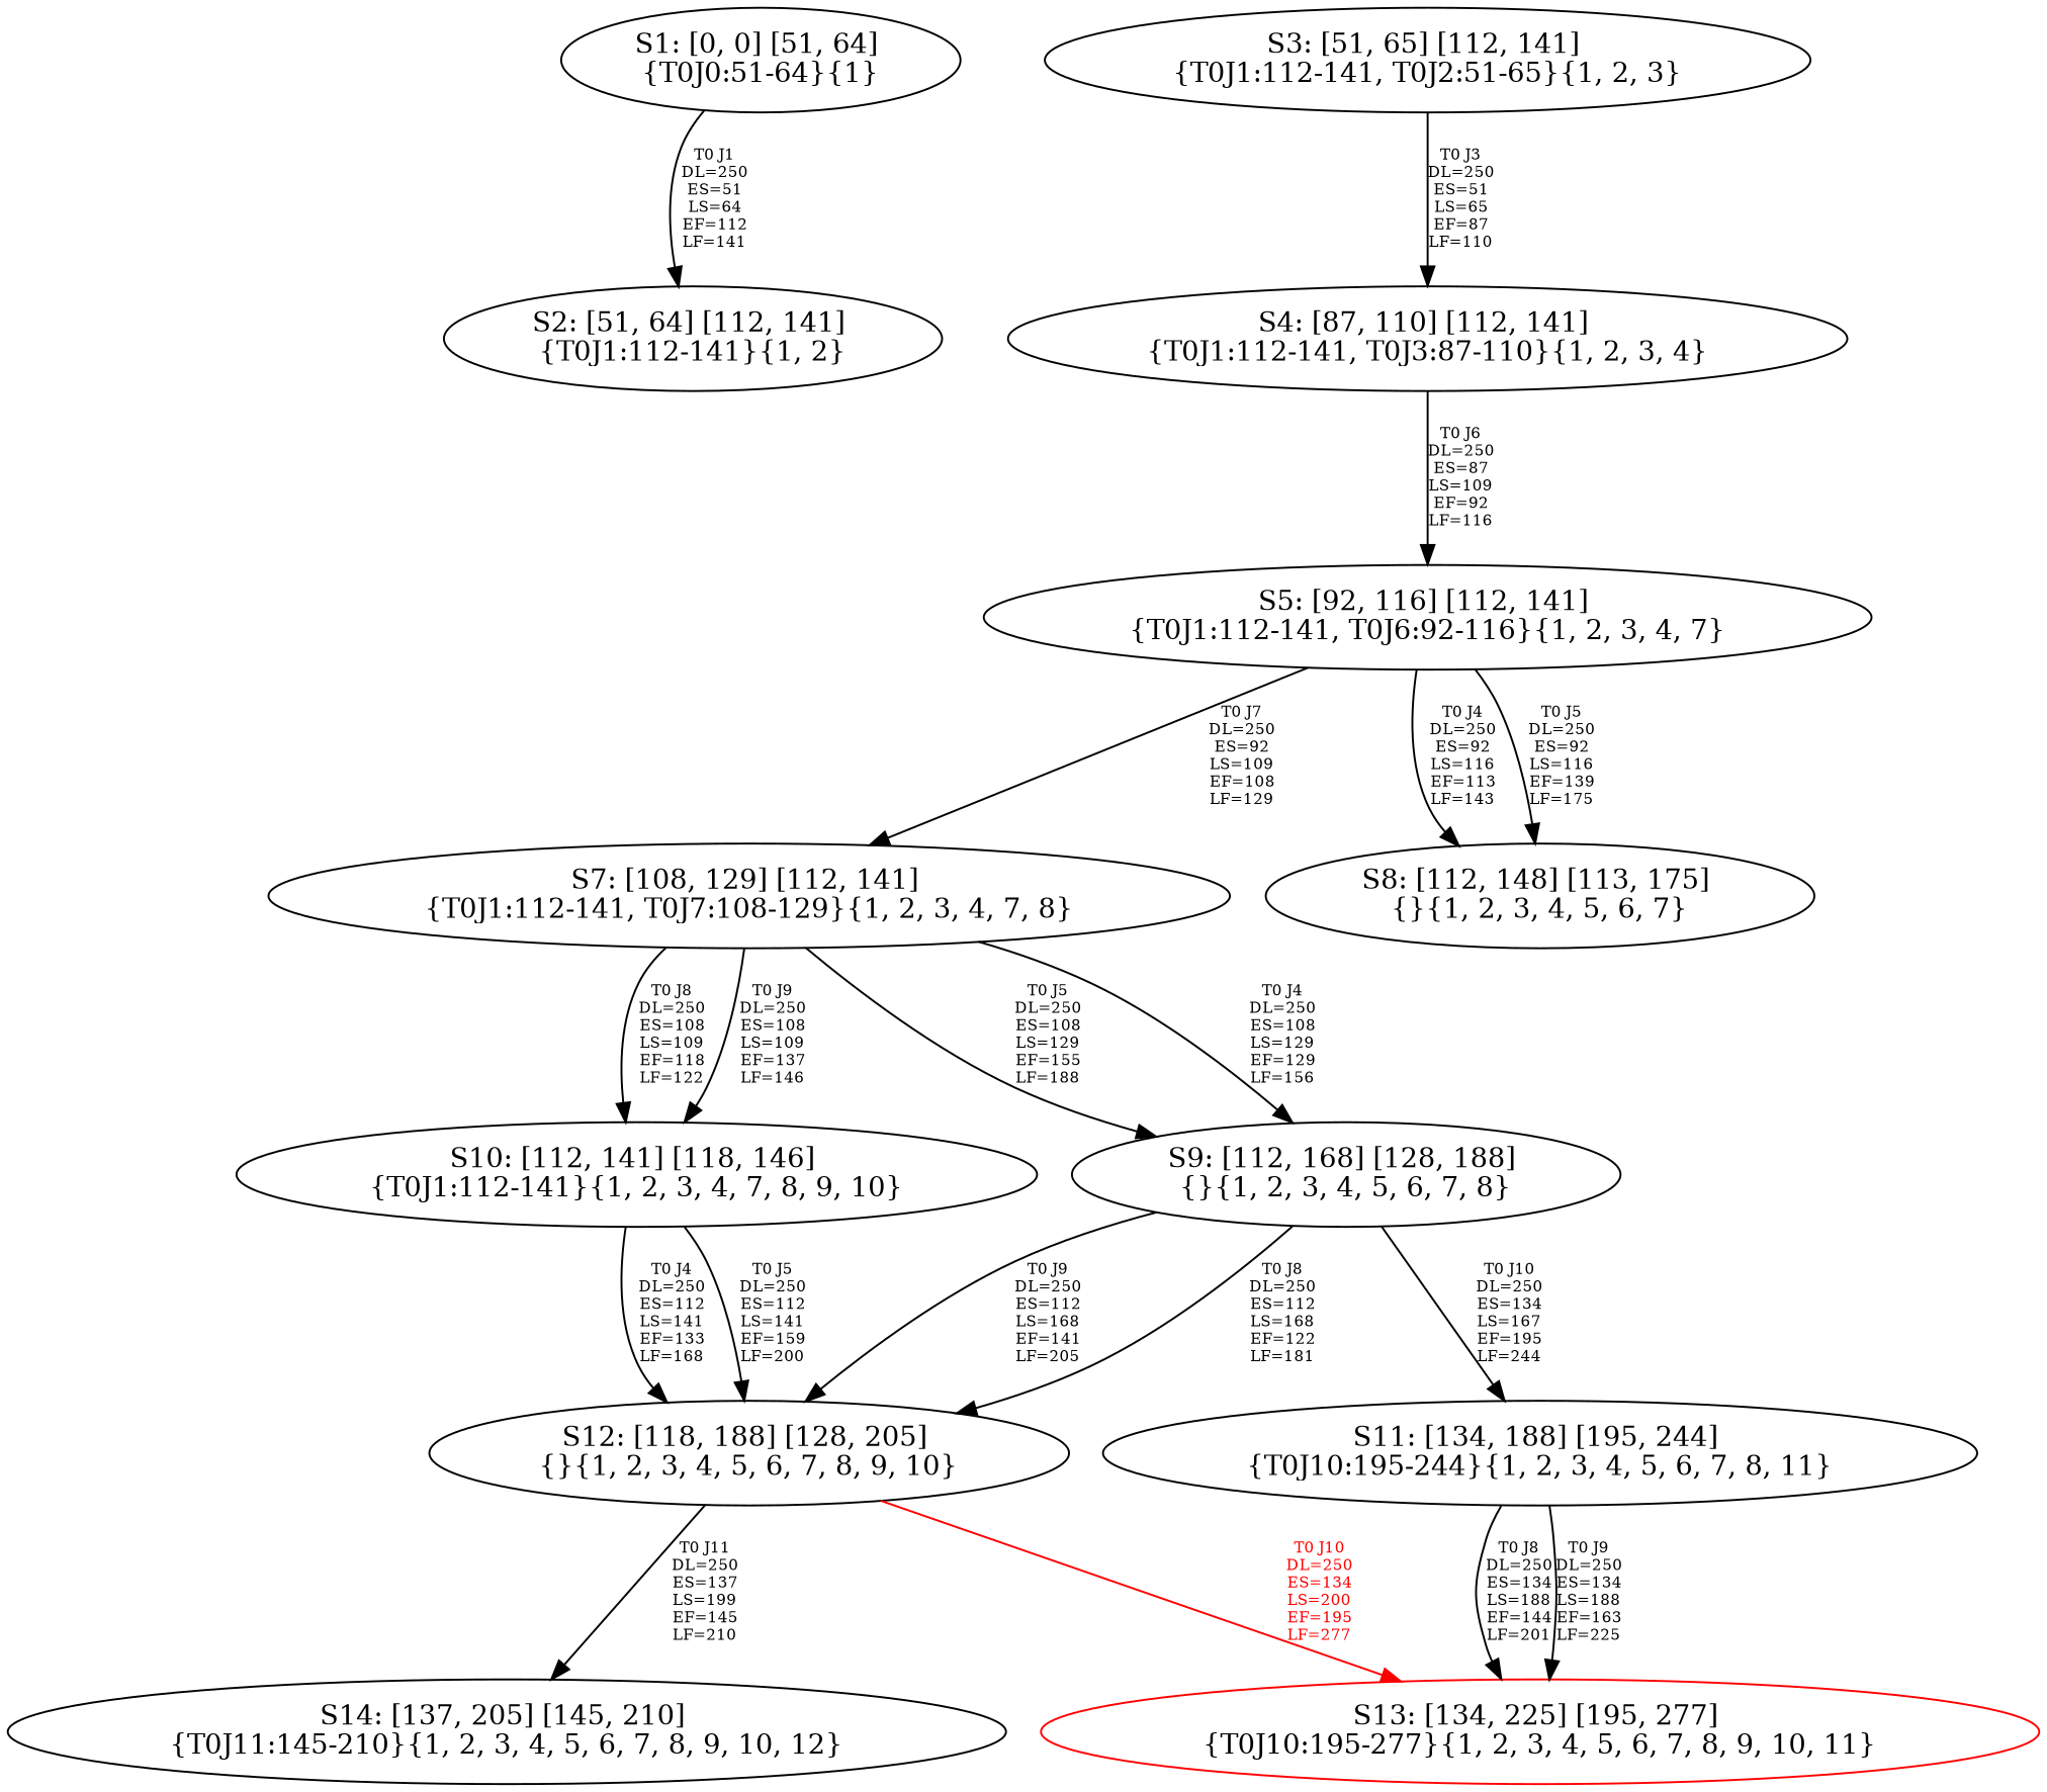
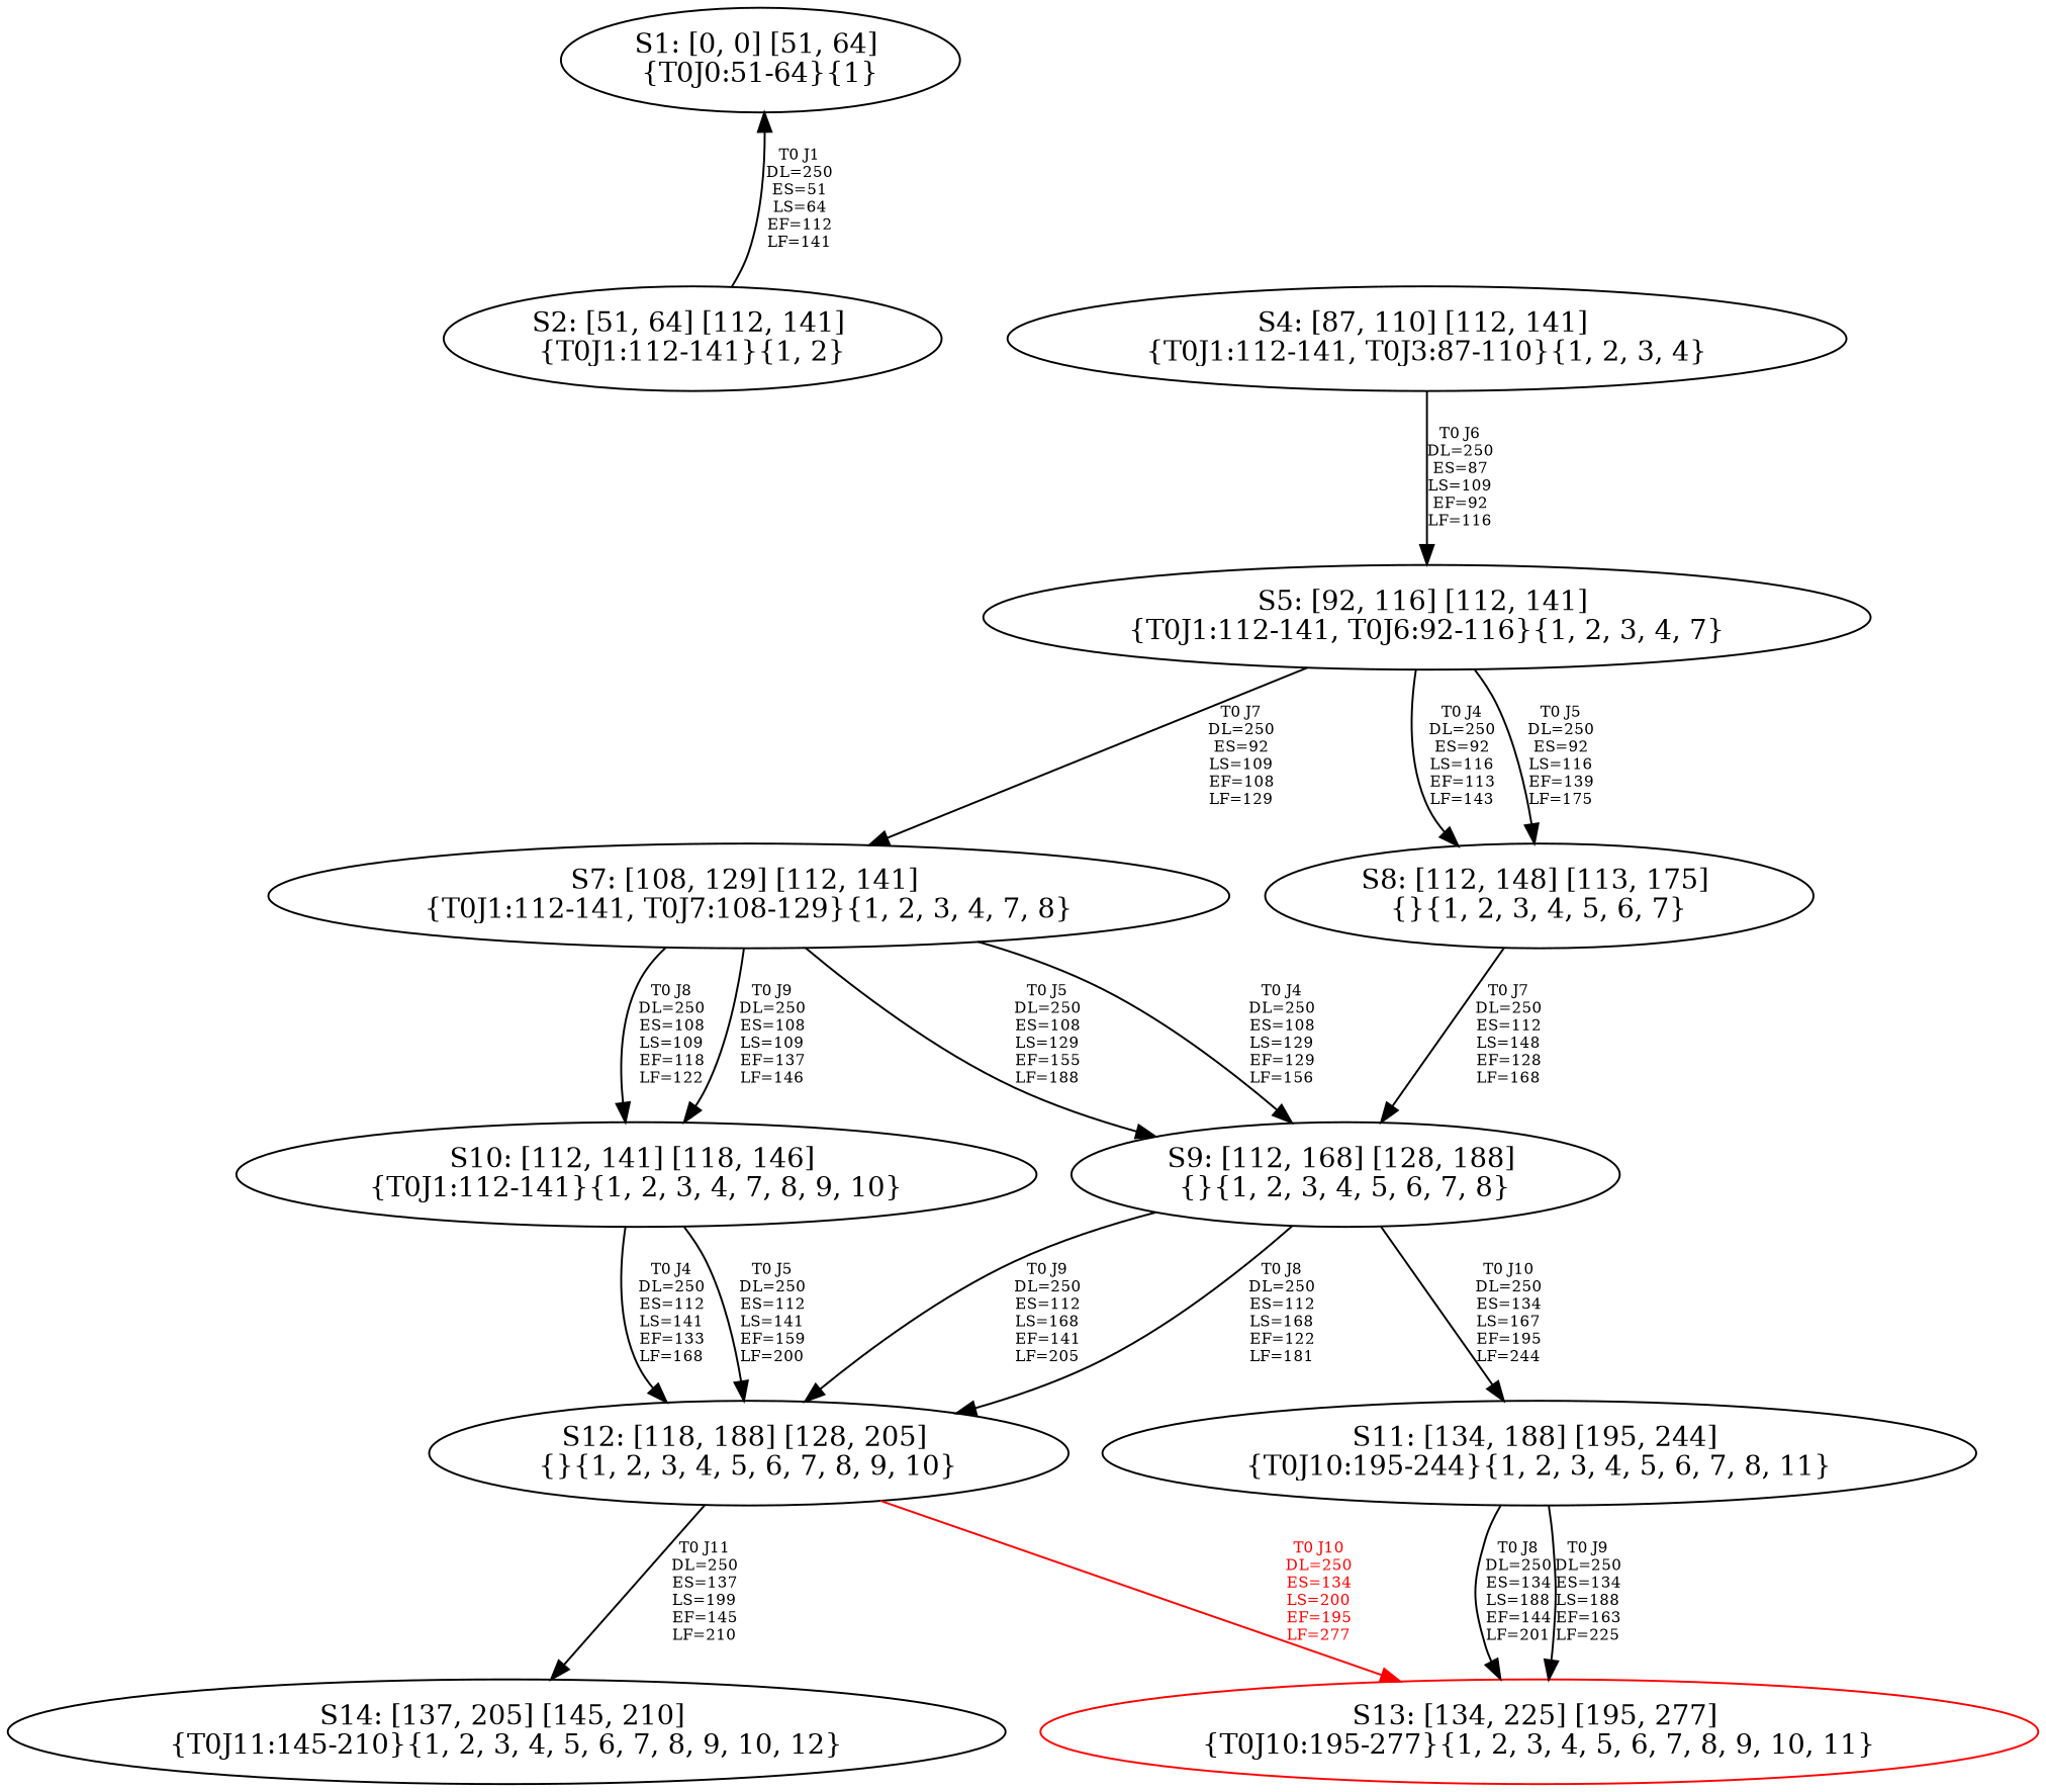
  digraph {
    edge [fontsize=8]
    n1 [label="S1: [0, 0] [51, 64] \n{T0J0:51-64}{1}"]
    n2 [label="S2: [51, 64] [112, 141] \n{T0J1:112-141}{1, 2}"]
-   n3 [label="S3: [51, 65] [112, 141] \n{T0J1:112-141, T0J2:51-65}{1, 2, 3}"]
    n4 [label="S4: [87, 110] [112, 141] \n{T0J1:112-141, T0J3:87-110}{1, 2, 3, 4}"]
    n5 [label="S5: [92, 116] [112, 141] \n{T0J1:112-141, T0J6:92-116}{1, 2, 3, 4, 7}"]
    n6 [label="S7: [108, 129] [112, 141] \n{T0J1:112-141, T0J7:108-129}{1, 2, 3, 4, 7, 8}"]
    n7 [label="S8: [112, 148] [113, 175] \n{}{1, 2, 3, 4, 5, 6, 7}"]
    n8 [label="S9: [112, 168] [128, 188] \n{}{1, 2, 3, 4, 5, 6, 7, 8}"]
    n9 [label="S10: [112, 141] [118, 146] \n{T0J1:112-141}{1, 2, 3, 4, 7, 8, 9, 10}"]
    n10 [label="S11: [134, 188] [195, 244] \n{T0J10:195-244}{1, 2, 3, 4, 5, 6, 7, 8, 11}"]
    n11 [label="S12: [118, 188] [128, 205] \n{}{1, 2, 3, 4, 5, 6, 7, 8, 9, 10}"]
    n12 [color=Red label="S13: [134, 225] [195, 277] \n{T0J10:195-277}{1, 2, 3, 4, 5, 6, 7, 8, 9, 10, 11}"]
    n13 [label="S14: [137, 205] [145, 210] \n{T0J11:145-210}{1, 2, 3, 4, 5, 6, 7, 8, 9, 10, 12}"]
-   n1 -> n2 [label="T0 J1\nDL=250\nES=51\nLS=64\nEF=112\nLF=141"]
-   n3 -> n4 [label="T0 J3\nDL=250\nES=51\nLS=65\nEF=87\nLF=110"]
+   n2 -> n1 [label="T0 J1\nDL=250\nES=51\nLS=64\nEF=112\nLF=141"]
    n4 -> n5 [label="T0 J6\nDL=250\nES=87\nLS=109\nEF=92\nLF=116"]
    n5 -> n6 [label="T0 J7\nDL=250\nES=92\nLS=109\nEF=108\nLF=129"]
    n5 -> n7 [label="T0 J4\nDL=250\nES=92\nLS=116\nEF=113\nLF=143"]
    n5 -> n7 [label="T0 J5\nDL=250\nES=92\nLS=116\nEF=139\nLF=175"]
    n6 -> n8 [label="T0 J4\nDL=250\nES=108\nLS=129\nEF=129\nLF=156"]
    n6 -> n8 [label="T0 J5\nDL=250\nES=108\nLS=129\nEF=155\nLF=188"]
    n6 -> n9 [label="T0 J8\nDL=250\nES=108\nLS=109\nEF=118\nLF=122"]
    n6 -> n9 [label="T0 J9\nDL=250\nES=108\nLS=109\nEF=137\nLF=146"]
+   n7 -> n8 [label="T0 J7\nDL=250\nES=112\nLS=148\nEF=128\nLF=168"]
    n8 -> n10 [label="T0 J10\nDL=250\nES=134\nLS=167\nEF=195\nLF=244"]
    n8 -> n11 [label="T0 J8\nDL=250\nES=112\nLS=168\nEF=122\nLF=181"]
    n8 -> n11 [label="T0 J9\nDL=250\nES=112\nLS=168\nEF=141\nLF=205"]
    n9 -> n11 [label="T0 J4\nDL=250\nES=112\nLS=141\nEF=133\nLF=168"]
    n9 -> n11 [label="T0 J5\nDL=250\nES=112\nLS=141\nEF=159\nLF=200"]
    n10 -> n12 [label="T0 J8\nDL=250\nES=134\nLS=188\nEF=144\nLF=201"]
    n10 -> n12 [label="T0 J9\nDL=250\nES=134\nLS=188\nEF=163\nLF=225"]
    n11 -> n12 [color=Red fontcolor=Red label="T0 J10\nDL=250\nES=134\nLS=200\nEF=195\nLF=277"]
    n11 -> n13 [label="T0 J11\nDL=250\nES=137\nLS=199\nEF=145\nLF=210"]
  }
